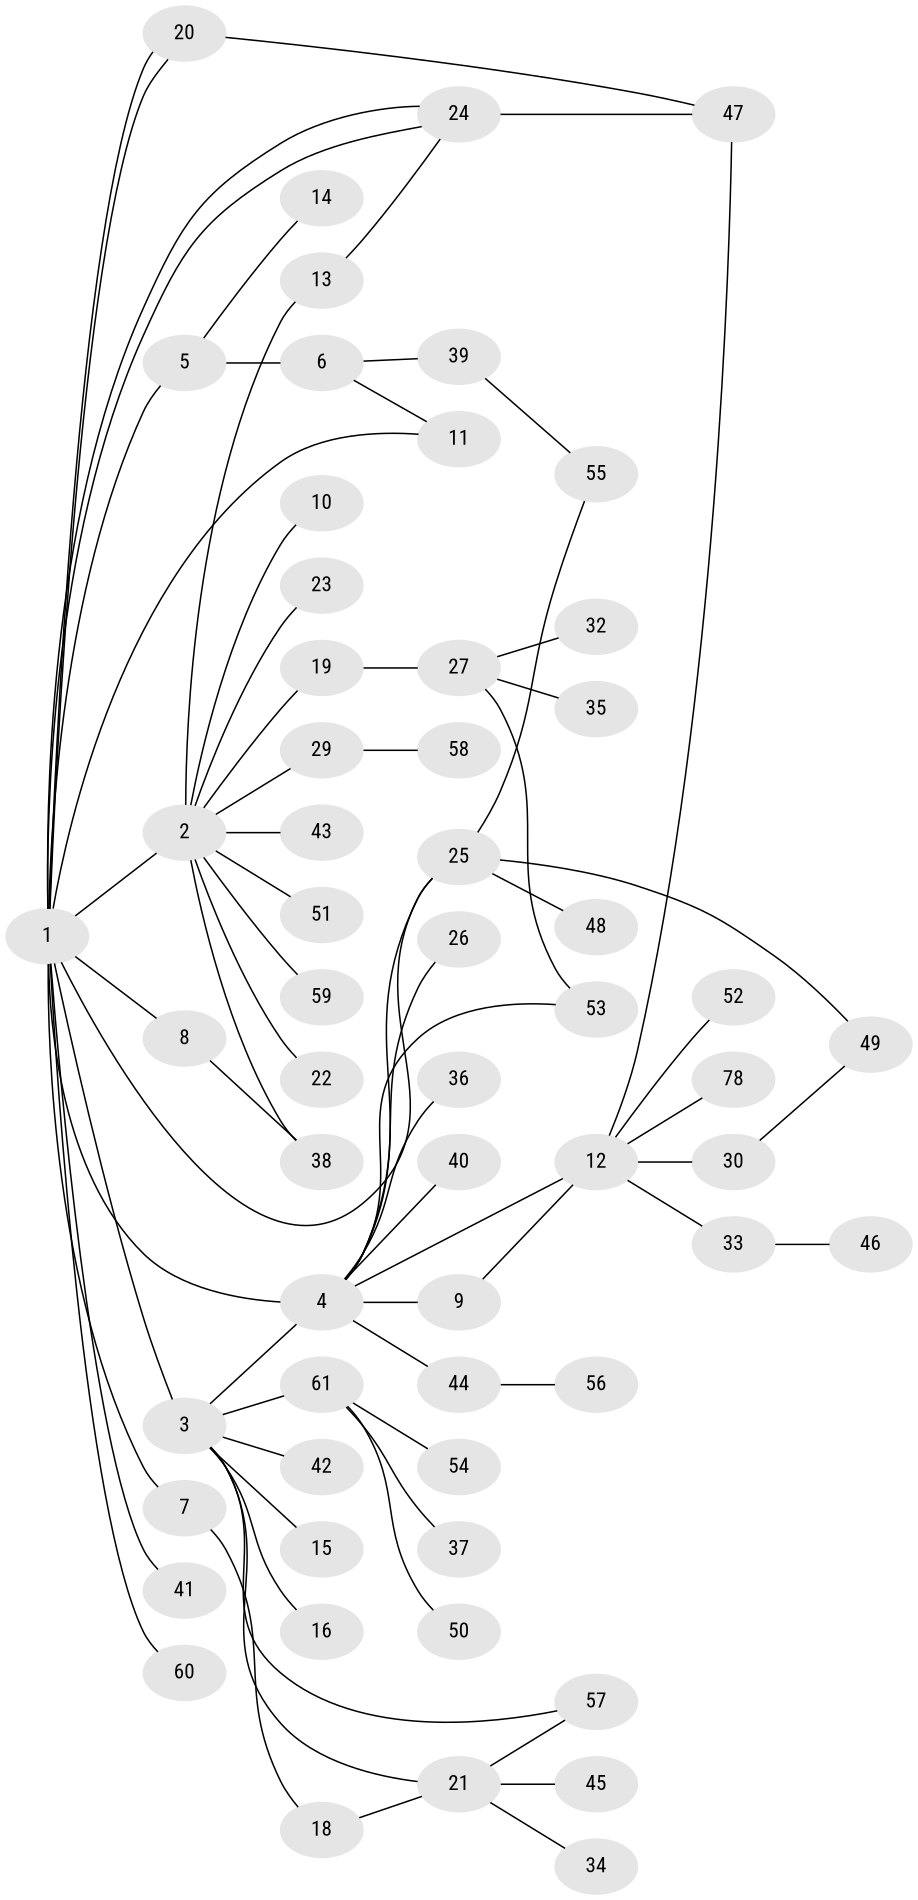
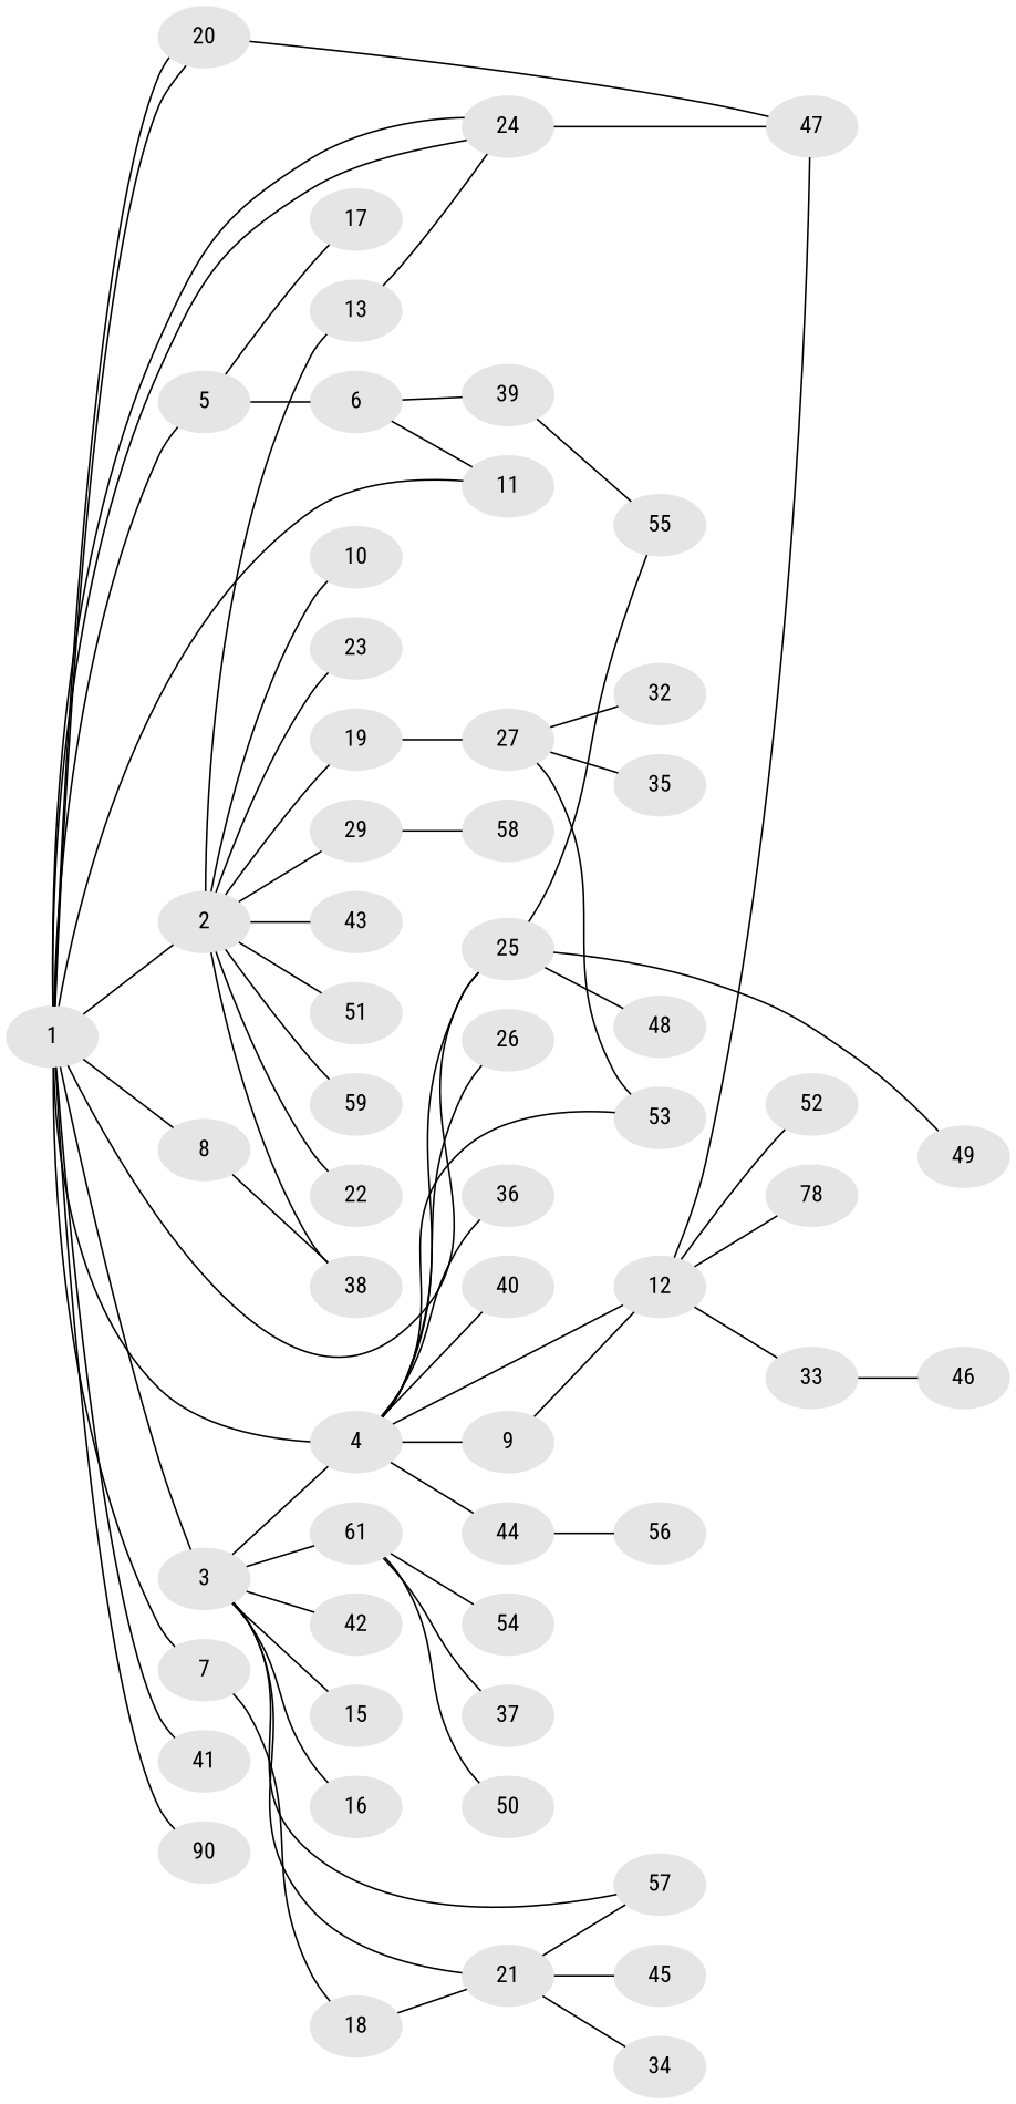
  graph {
    fontname="Roboto Condensed"
    rankdir=LR
    node [color=gray90 fontname="Roboto Condensed" style=filled]
    edge [fontname="Roboto Condensed"]
    1
    2
    3
    4
    5
    7
    8
    11
    20
    24
    41
-   60
+   60 [label=90]
    25
    10
    13
    19
    22
    23
    29
    38
    43
    51
    59
    15
    16
    21
    n27 [label=61]
    42
    57
    9
    12
    26
    36
    40
    44
    53
    6
-   17 [label=14]
+   17
    18
    47
    27
    58
    34
    45
    37
    50
    54
    n48 [label=78]
-   30
    33
    52
    49
    48
    55
    56
    39
    46
    32
    35
    1 -- 2
    1 -- 3
    1 -- 4
    1 -- 5
    1 -- 7
    1 -- 8
    1 -- 11
    1 -- 20
    1 -- 20
    1 -- 24
    1 -- 24
    1 -- 41
    1 -- 60
    1 -- 25
    2 -- 10
    2 -- 13
    2 -- 19
    2 -- 22
    2 -- 23
    2 -- 29
    2 -- 38
    2 -- 43
    2 -- 51
    2 -- 59
    3 -- 4
    3 -- 15
    3 -- 16
    3 -- 21
    3 -- n27
    3 -- 42
    3 -- 57
    4 -- 25
    4 -- 9
    4 -- 12
    4 -- 26
    4 -- 36
    4 -- 40
    4 -- 44
    4 -- 53
    5 -- 6
    5 -- 17
    7 -- 18
    8 -- 38
    20 -- 47
    24 -- 47
    25 -- 49
    25 -- 48
    25 -- 55
    13 -- 24
    19 -- 27
    29 -- 58
    21 -- 57
    21 -- 34
    21 -- 45
    n27 -- 37
    n27 -- 50
    n27 -- 54
    9 -- 12
    12 -- 47
    12 -- n48
-   12 -- 30
    12 -- 33
    12 -- 52
    44 -- 56
    6 -- 11
    6 -- 39
    18 -- 21
    27 -- 53
    27 -- 32
    27 -- 35
-   30 -- 49
    33 -- 46
    39 -- 55
  }
